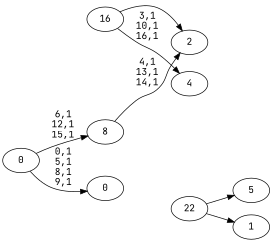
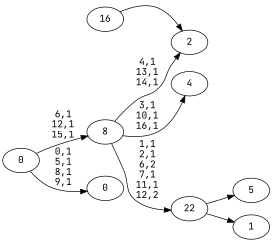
  digraph {
    fontname="JetBrains Mono"
    rankdir=LR
    node [fontname="JetBrains Mono"]
    edge [fontname="JetBrains Mono"]
    n1 [label=4]
    n2 [label=5]
    n3 [label=2]
    16
    n5 [label=1]
    n6 [label=22]
    8
    n8 [label=0]
    0
-   16 -> n1 [label="3,1\n10,1\n16,1"]
+   8 -> n1 [label="3,1\n10,1\n16,1"]
    16 -> n3
    n6 -> n2
    n6 -> n5
    8 -> n3 [label="4,1\n13,1\n14,1"]
+   8 -> n6 [label="1,1\n2,1\n6,2\n7,1\n11,1\n12,2"]
    0 -> 8 [label="6,1\n12,1\n15,1"]
    0 -> n8 [label="0,1\n5,1\n8,1\n9,1"]
  }
